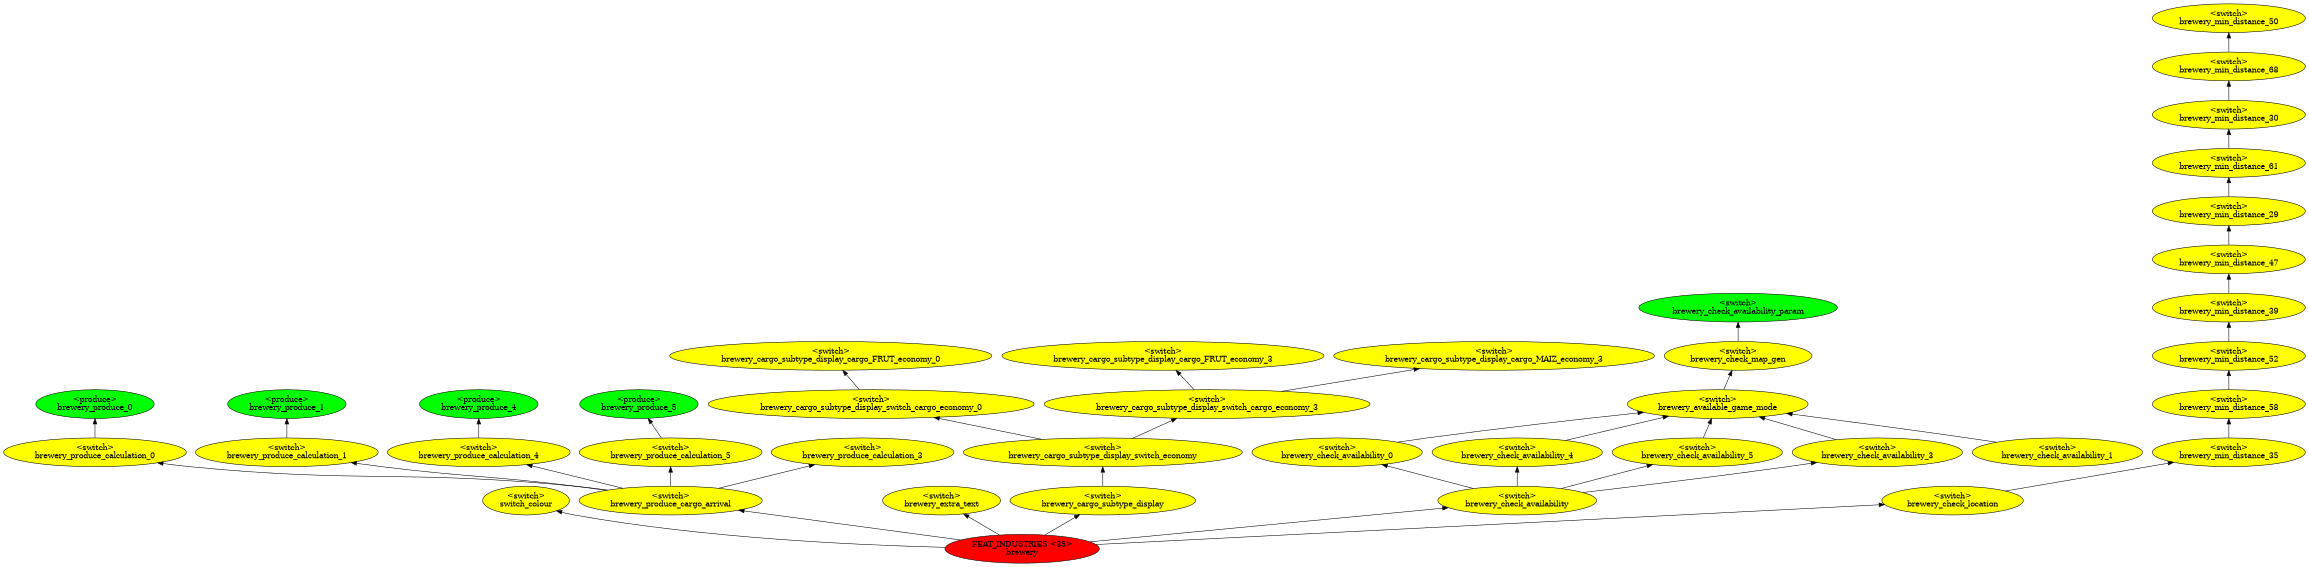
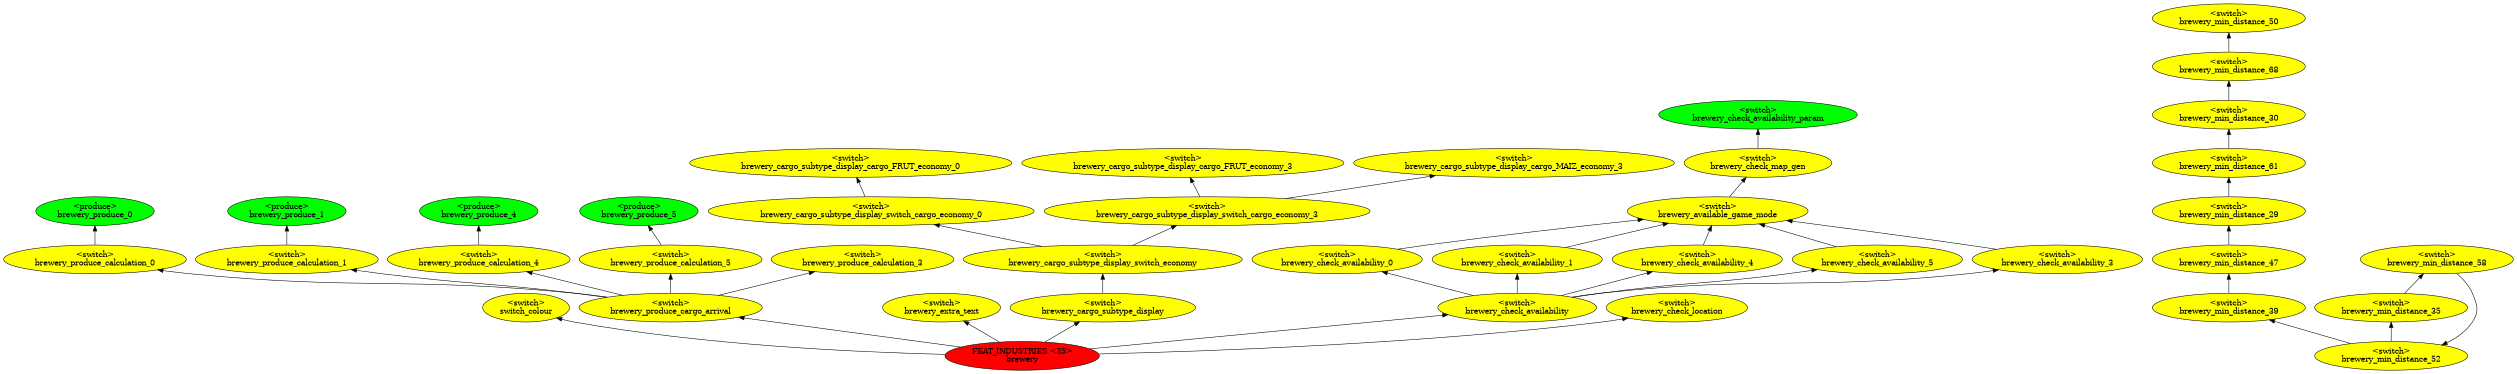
  digraph {
    rankdir=BT
    node [fillcolor=yellow style=filled]
    n1 [label="<switch>\nswitch_colour"]
    n2 [fillcolor=green label="<produce>\nbrewery_produce_0"]
    n3 [label="<switch>\nbrewery_produce_calculation_0"]
    n4 [fillcolor=green label="<produce>\nbrewery_produce_1"]
    n5 [label="<switch>\nbrewery_produce_calculation_1"]
    n6 [fillcolor=green label="<produce>\nbrewery_produce_4"]
    n7 [label="<switch>\nbrewery_produce_calculation_4"]
    n8 [fillcolor=green label="<produce>\nbrewery_produce_5"]
    n9 [label="<switch>\nbrewery_produce_calculation_5"]
    n10 [label="<switch>\nbrewery_produce_calculation_3"]
    n11 [label="<switch>\nbrewery_produce_cargo_arrival"]
    n12 [label="<switch>\nbrewery_extra_text"]
    n13 [label="<switch>\nbrewery_cargo_subtype_display_cargo_FRUT_economy_0"]
    n14 [label="<switch>\nbrewery_cargo_subtype_display_switch_cargo_economy_0"]
    n15 [label="<switch>\nbrewery_cargo_subtype_display_cargo_FRUT_economy_3"]
    n16 [label="<switch>\nbrewery_cargo_subtype_display_cargo_MAIZ_economy_3"]
    n17 [label="<switch>\nbrewery_cargo_subtype_display_switch_cargo_economy_3"]
    n18 [label="<switch>\nbrewery_cargo_subtype_display_switch_economy"]
    n19 [label="<switch>\nbrewery_cargo_subtype_display"]
    n20 [fillcolor=green label="<switch>\nbrewery_check_availability_param"]
    n21 [label="<switch>\nbrewery_check_map_gen"]
    n22 [label="<switch>\nbrewery_available_game_mode"]
    n23 [label="<switch>\nbrewery_check_availability_0"]
    n24 [label="<switch>\nbrewery_check_availability_1"]
    n25 [label="<switch>\nbrewery_check_availability_4"]
    n26 [label="<switch>\nbrewery_check_availability_5"]
    n27 [label="<switch>\nbrewery_check_availability_3"]
    n28 [label="<switch>\nbrewery_check_availability"]
    n29 [label="<switch>\nbrewery_min_distance_50"]
    n30 [label="<switch>\nbrewery_min_distance_68"]
    n31 [label="<switch>\nbrewery_min_distance_30"]
    n32 [label="<switch>\nbrewery_min_distance_61"]
    n33 [label="<switch>\nbrewery_min_distance_29"]
    n34 [label="<switch>\nbrewery_min_distance_47"]
    n35 [label="<switch>\nbrewery_min_distance_39"]
    n36 [label="<switch>\nbrewery_min_distance_52"]
    n37 [label="<switch>\nbrewery_min_distance_58"]
    n38 [label="<switch>\nbrewery_min_distance_35"]
    n39 [label="<switch>\nbrewery_check_location"]
    n40 [fillcolor=red label="FEAT_INDUSTRIES <35>\nbrewery"]
    n3 -> n2
    n5 -> n4
    n7 -> n6
    n9 -> n8
    n11 -> n3
    n11 -> n5
    n11 -> n7
    n11 -> n9
    n11 -> n10
    n14 -> n13
    n17 -> n15
    n17 -> n16
    n18 -> n14
    n18 -> n17
    n19 -> n18
    n21 -> n20
    n22 -> n21
    n23 -> n22
    n24 -> n22
    n25 -> n22
    n26 -> n22
    n27 -> n22
    n28 -> n23
+   n28 -> n24
    n28 -> n25
    n28 -> n26
    n28 -> n27
    n30 -> n29
    n31 -> n30
    n32 -> n31
    n33 -> n32
    n34 -> n33
    n35 -> n34
    n36 -> n35
    n37 -> n36
    n38 -> n37
-   n39 -> n38
+   n36 -> n38
    n40 -> n1
    n40 -> n11
    n40 -> n12
    n40 -> n19
    n40 -> n28
    n40 -> n39
  }
